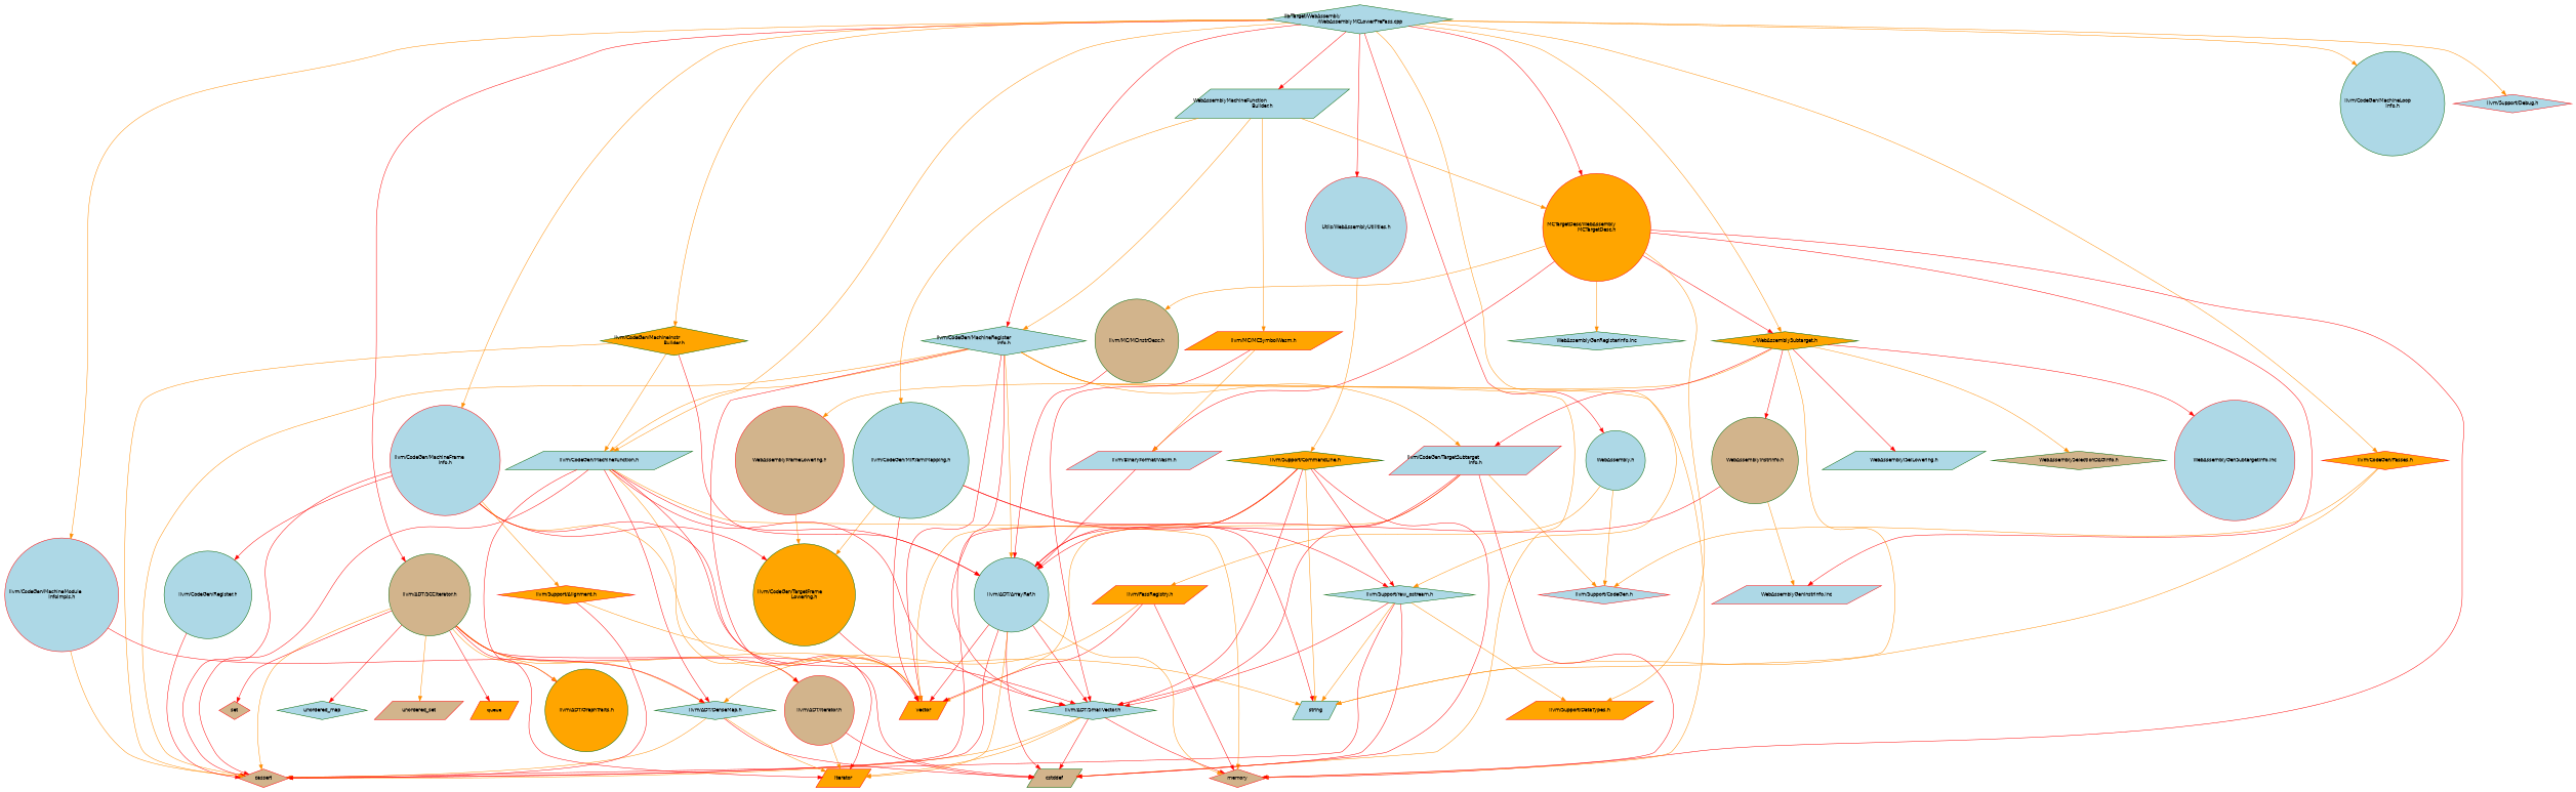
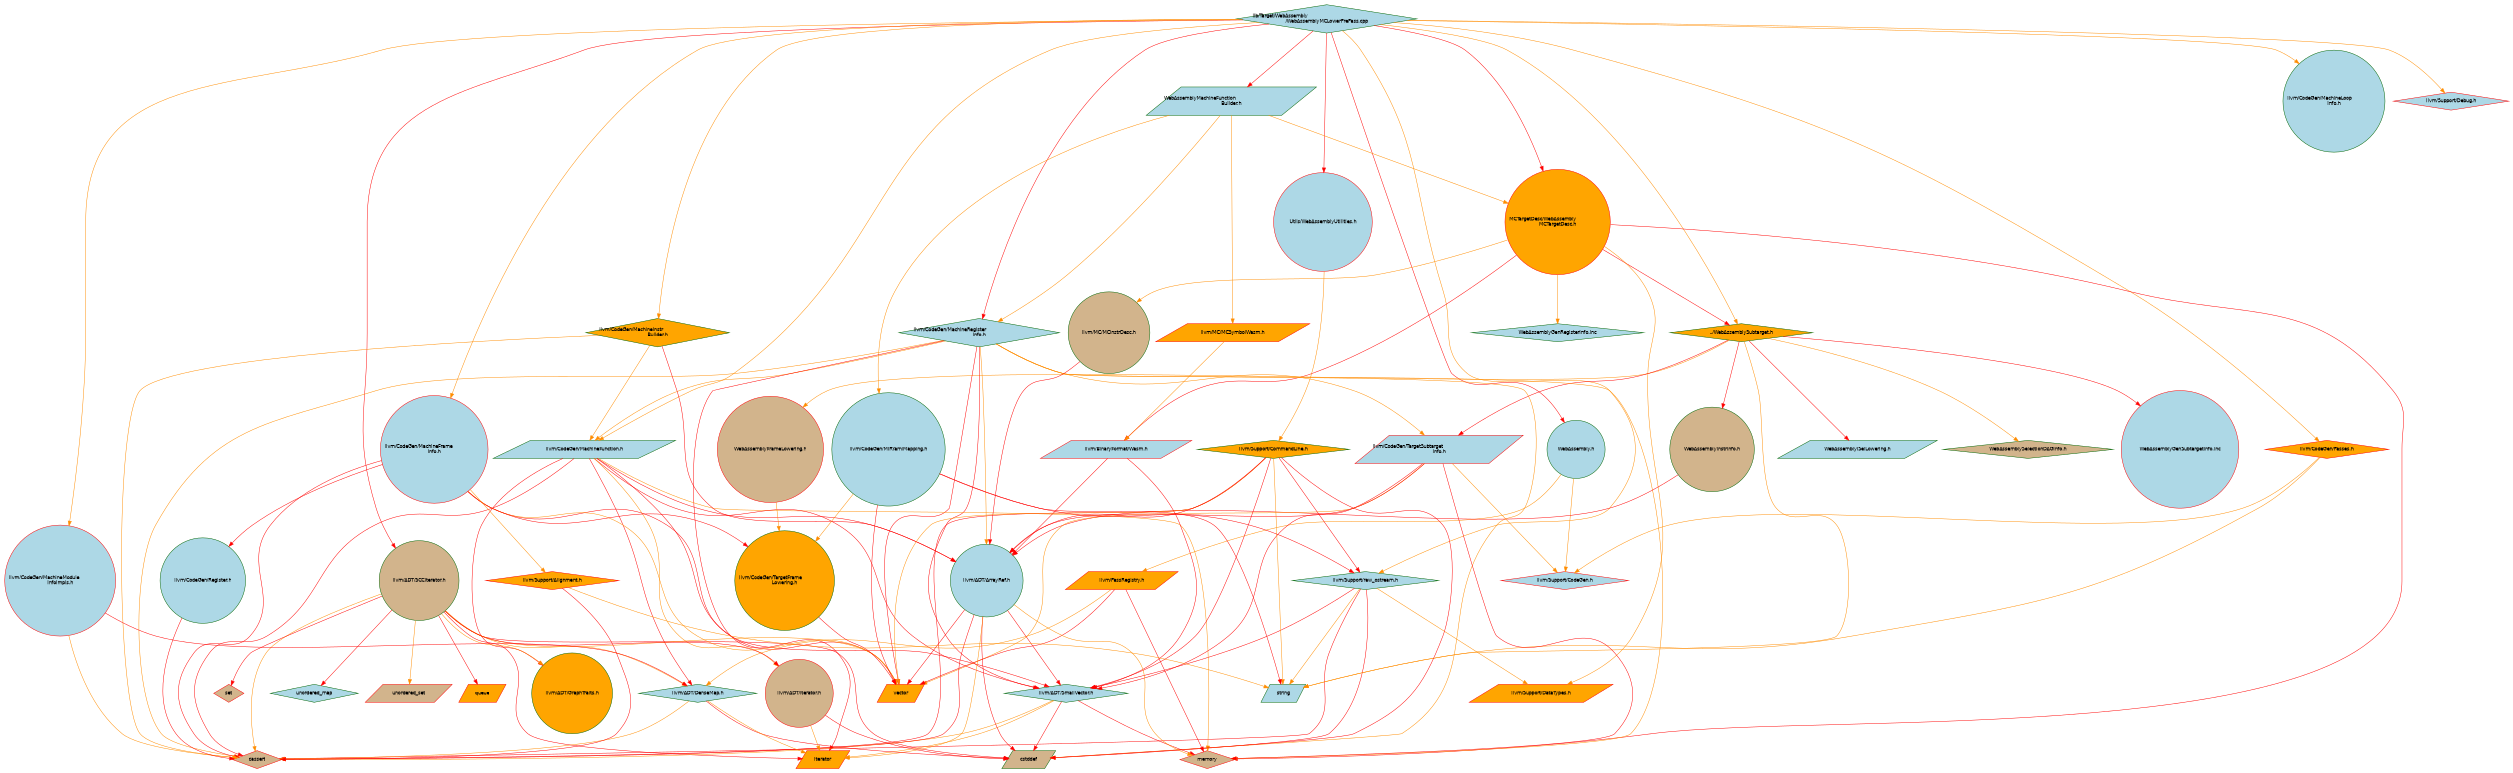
  digraph {
    node [color=darkgreen fillcolor=lightblue fontname=Helvetica fontsize=10 shape=diamond style=filled]
    edge [color=red fontname=Helvetica fontsize=10 labelfontname=Helvetica labelfontsize=10 style=solid]
    n1 [fontcolor=black height=0.2 label="lib/Target/WebAssembly\l/WebAssemblyMCLowerPrePass.cpp" width=0.4]
    n2 [color=red fillcolor=orange height=0.2 label="MCTargetDesc/WebAssembly\lMCTargetDesc.h" shape=circle width=0.4]
    n3 [fillcolor=orange height=0.2 label="../WebAssemblySubtarget.h" width=0.4]
    n4 [color=red height=0.2 label="Utils/WebAssemblyUtilities.h" shape=circle width=0.4]
    n5 [height=0.2 label="llvm/Support/raw_ostream.h" width=0.4]
    n6 [height=0.2 label="WebAssembly.h" shape=circle width=0.4]
    n7 [height=0.2 label="WebAssemblyMachineFunction\lBuilder.h" shape=parallelogram width=0.4]
    n8 [height=0.2 label="llvm/CodeGen/MachineRegister\lInfo.h" width=0.4]
    n9 [height=0.2 label="llvm/CodeGen/MachineFunction.h" shape=parallelogram width=0.4]
    n10 [fillcolor=tan height=0.2 label="llvm/ADT/SCCIterator.h" shape=circle width=0.4]
    n11 [color=red height=0.2 label="llvm/CodeGen/MachineFrame\lInfo.h" shape=circle width=0.4]
    n12 [fillcolor=orange height=0.2 label="llvm/CodeGen/MachineInstr\lBuilder.h" width=0.4]
    n13 [height=0.2 label="llvm/CodeGen/MachineLoop\lInfo.h" shape=circle width=0.4]
    n14 [color=red height=0.2 label="llvm/CodeGen/MachineModule\lInfoImpls.h" shape=circle width=0.4]
    n15 [color=red fillcolor=orange height=0.2 label="llvm/CodeGen/Passes.h" width=0.4]
    n16 [color=red height=0.2 label="llvm/Support/Debug.h" width=0.4]
    n17 [color=red fillcolor=tan height=0.2 label=memory width=0.4]
-   n18 [color=red height=0.2 label="WebAssemblyGenInstrInfo.inc" shape=parallelogram width=0.4]
    n19 [color=red height=0.2 label="llvm/BinaryFormat/Wasm.h" shape=parallelogram width=0.4]
    n20 [fillcolor=tan height=0.2 label="llvm/MC/MCInstrDesc.h" shape=circle width=0.4]
    n21 [color=red fillcolor=orange height=0.2 label="llvm/Support/DataTypes.h" shape=parallelogram width=0.4]
    n22 [height=0.2 label="WebAssemblyGenRegisterInfo.inc" width=0.4]
    n23 [color=red fillcolor=tan height=0.2 label="WebAssemblyFrameLowering.h" shape=circle width=0.4]
    n24 [height=0.2 label="WebAssemblyISelLowering.h" shape=parallelogram width=0.4]
    n25 [fillcolor=tan height=0.2 label="WebAssemblyInstrInfo.h" shape=circle width=0.4]
    n26 [fillcolor=tan height=0.2 label="WebAssemblySelectionDAGInfo.h" width=0.4]
    n27 [color=red height=0.2 label="llvm/CodeGen/TargetSubtarget\lInfo.h" shape=parallelogram width=0.4]
    n28 [height=0.2 label=string shape=parallelogram width=0.4]
    n29 [color=red height=0.2 label="WebAssemblyGenSubtargetInfo.inc" shape=circle width=0.4]
    n30 [fillcolor=orange height=0.2 label="llvm/Support/CommandLine.h" width=0.4]
    n31 [height=0.2 label="llvm/ADT/SmallVector.h" width=0.4]
    n32 [color=red fillcolor=tan height=0.2 label=cassert width=0.4]
    n33 [fillcolor=tan height=0.2 label=cstddef shape=parallelogram width=0.4]
    n34 [color=red height=0.2 label="llvm/Support/CodeGen.h" width=0.4]
    n35 [color=red fillcolor=orange height=0.2 label="llvm/PassRegistry.h" shape=parallelogram width=0.4]
    n36 [height=0.2 label="llvm/CodeGen/MIRYamlMapping.h" shape=circle width=0.4]
    n37 [color=red fillcolor=orange height=0.2 label="llvm/MC/MCSymbolWasm.h" shape=parallelogram width=0.4]
    n38 [color=red fillcolor=orange height=0.2 label=vector shape=parallelogram width=0.4]
    n39 [height=0.2 label="llvm/ADT/ArrayRef.h" shape=circle width=0.4]
    n40 [color=red fillcolor=orange height=0.2 label=iterator shape=parallelogram width=0.4]
    n41 [height=0.2 label="llvm/ADT/DenseMap.h" width=0.4]
    n42 [fillcolor=orange height=0.2 label="llvm/ADT/GraphTraits.h" shape=circle width=0.4]
    n43 [color=red fillcolor=tan height=0.2 label="llvm/ADT/iterator.h" shape=circle width=0.4]
    n44 [color=red fillcolor=orange height=0.2 label=queue shape=parallelogram width=0.4]
    n45 [color=red fillcolor=tan height=0.2 label=set width=0.4]
    n46 [height=0.2 label=unordered_map width=0.4]
    n47 [color=red fillcolor=tan height=0.2 label=unordered_set shape=parallelogram width=0.4]
    n48 [fillcolor=orange height=0.2 label="llvm/CodeGen/TargetFrame\lLowering.h" shape=circle width=0.4]
    n49 [height=0.2 label="llvm/CodeGen/Register.h" shape=circle width=0.4]
    n50 [color=red fillcolor=orange height=0.2 label="llvm/Support/Alignment.h" width=0.4]
    n1 -> n2
    n1 -> n3 [color=darkorange]
    n1 -> n4
    n1 -> n5 [color=darkorange]
    n1 -> n6
    n1 -> n7
    n1 -> n8
    n1 -> n9 [color=darkorange]
    n1 -> n10
    n1 -> n11 [color=darkorange]
    n1 -> n12 [color=darkorange]
    n1 -> n13 [color=darkorange]
    n1 -> n14 [color=darkorange]
    n1 -> n15 [color=darkorange]
    n1 -> n16 [color=darkorange]
    n2 -> n3
    n2 -> n17
-   n2 -> n18
    n2 -> n19
    n2 -> n20 [color=darkorange]
    n2 -> n21 [color=darkorange]
    n2 -> n22 [color=darkorange]
    n3 -> n23 [color=darkorange]
    n3 -> n24
    n3 -> n25
    n3 -> n26 [color=darkorange]
    n3 -> n27
    n3 -> n28 [color=darkorange]
    n3 -> n29
    n4 -> n30 [color=darkorange]
    n5 -> n21 [color=darkorange]
    n5 -> n28 [color=darkorange]
    n5 -> n31
    n5 -> n32
    n5 -> n33
    n6 -> n34 [color=darkorange]
    n6 -> n35 [color=darkorange]
    n7 -> n2 [color=darkorange]
    n7 -> n8 [color=darkorange]
    n7 -> n36 [color=darkorange]
    n7 -> n37 [color=darkorange]
    n8 -> n9 [color=darkorange]
    n8 -> n17 [color=darkorange]
    n8 -> n27 [color=darkorange]
    n8 -> n31
    n8 -> n32 [color=darkorange]
    n8 -> n33 [color=darkorange]
    n8 -> n38
    n8 -> n39 [color=darkorange]
    n8 -> n40
    n9 -> n17 [color=darkorange]
    n9 -> n31
    n9 -> n32
    n9 -> n38
    n9 -> n39
    n9 -> n41
    n9 -> n42
    n9 -> n43 [color=darkorange]
    n10 -> n32 [color=darkorange]
    n10 -> n33
    n10 -> n38 [color=darkorange]
    n10 -> n40
    n10 -> n41 [color=darkorange]
    n10 -> n42 [color=darkorange]
    n10 -> n43
    n10 -> n44
    n10 -> n45
    n10 -> n46
    n10 -> n47 [color=darkorange]
    n11 -> n31
    n11 -> n32
    n11 -> n38 [color=darkorange]
    n11 -> n48
    n11 -> n49
    n11 -> n50 [color=darkorange]
    n12 -> n9 [color=darkorange]
    n12 -> n32 [color=darkorange]
    n12 -> n39
    n14 -> n32 [color=darkorange]
    n14 -> n41
    n15 -> n28 [color=darkorange]
    n15 -> n34 [color=darkorange]
-   n37 -> n31
+   n19 -> n31
    n19 -> n39
    n20 -> n39
    n23 -> n48 [color=darkorange]
-   n25 -> n18 [color=darkorange]
    n25 -> n39
    n27 -> n17
    n27 -> n31
    n27 -> n34 [color=darkorange]
    n27 -> n38 [color=darkorange]
    n27 -> n39
    n30 -> n5
    n30 -> n28 [color=darkorange]
    n30 -> n31
    n30 -> n32
    n30 -> n33
    n30 -> n38 [color=darkorange]
    n30 -> n39
    n31 -> n17
    n31 -> n32 [color=darkorange]
    n31 -> n33
    n31 -> n40 [color=darkorange]
    n35 -> n17
    n35 -> n38
    n35 -> n41 [color=darkorange]
    n36 -> n5
    n36 -> n28
    n36 -> n38
    n36 -> n48 [color=darkorange]
    n37 -> n19 [color=darkorange]
    n39 -> n17 [color=darkorange]
    n39 -> n31
    n39 -> n32
    n39 -> n33
    n39 -> n38
    n39 -> n40 [color=darkorange]
    n41 -> n32 [color=darkorange]
    n41 -> n33
    n41 -> n40 [color=darkorange]
    n43 -> n33
    n43 -> n40 [color=darkorange]
    n48 -> n38
    n49 -> n32
    n50 -> n28 [color=darkorange]
    n50 -> n32
  }
